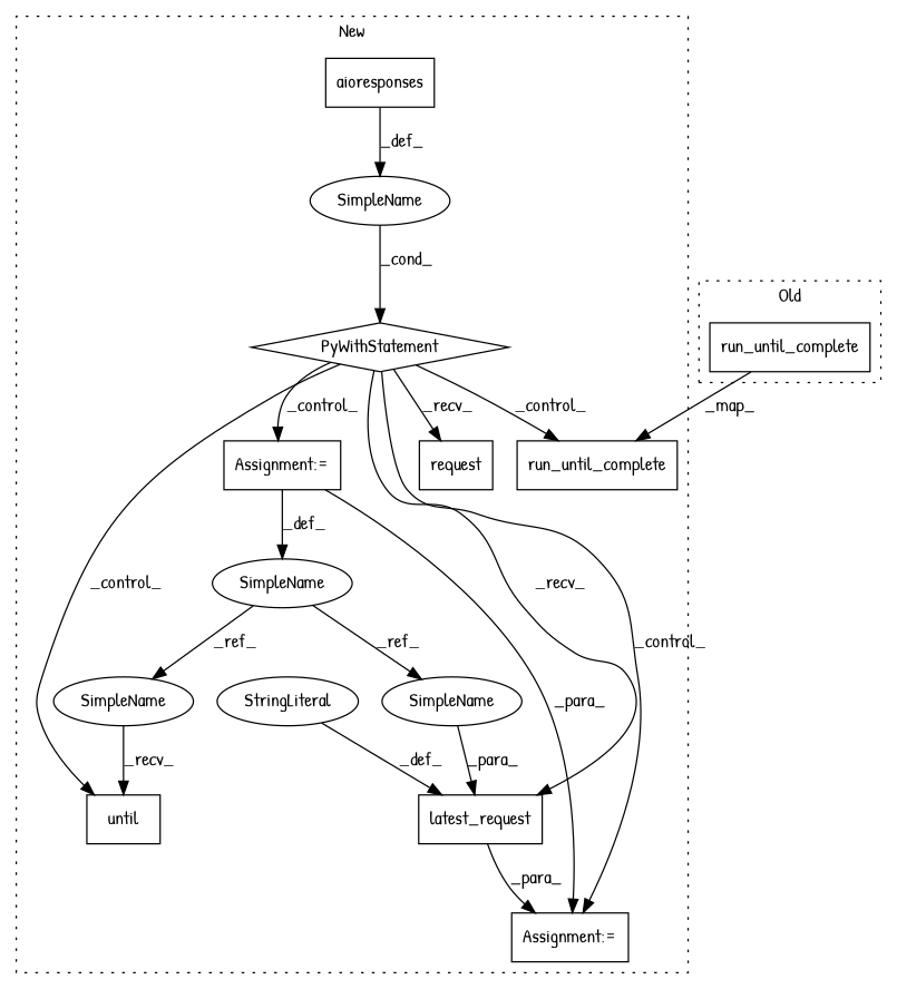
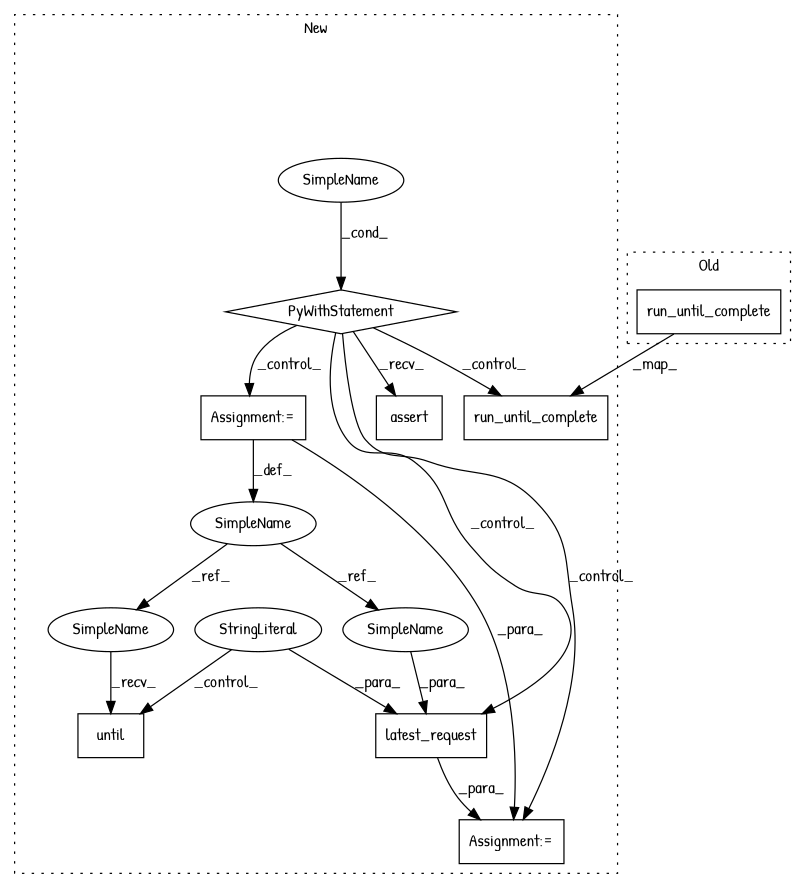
  digraph {
    fontname="Patrick Hand"
    node [a=32 fontname="Patrick Hand" l=6 s=9087 shape=box]
    edge [fontname="Patrick Hand"]
    n1 [l="19,1" label=run_until_complete s="9281,9398"]
    n2 [a=42 label=SimpleName shape=ellipse l="" s=""]
    n3 [a=104 l="10,2" label=PyWithStatement s="9049,9073" shape=diamond]
-   n4 [l=14 label=aioresponses s=9059]
-   n5 [a=6 l=7 label=request s=9477]
+   n5 [a=6 l=7 label=assert s=9477]
    n6 [l="5,1" label=until s="9108,9190"]
    n7 [l="15,1" label=latest_request s="9409,9468"]
    n8 [a=45 label=StringLiteral s=9431 shape=ellipse]
    n9 [a=7 l=1 label="Assignment:=" s=9408]
    n10 [a=42 label=SimpleName shape=ellipse]
    n11 [a=7 label="Assignment:="]
    n12 [a=42 label=SimpleName s=9101 shape=ellipse]
    n13 [a=42 label=SimpleName s=9424 shape=ellipse]
    n14 [l="19,1" label=run_until_complete s="9081,9198"]
    subgraph cluster_1 {
      label=New
      style=dotted
      n1
      n2
      n3
-     n4
      n5
      n6
      n7
      n8
      n9
      n10
      n11
      n12
      n13
    }
    subgraph cluster_2 {
      label=Old
      style=dotted
      n14
    }
    n2 -> n3 [label=_cond_]
    n3 -> n1 [label=_control_]
    n3 -> n5 [label=_recv_]
-   n3 -> n6 [label=_control_]
-   n3 -> n7 [label=_recv_]
+   n8 -> n6 [label=_control_]
+   n3 -> n7 [label=_control_]
    n3 -> n9 [label=_control_]
    n3 -> n11 [label=_control_]
-   n4 -> n2 [label=_def_]
    n7 -> n9 [label=_para_]
-   n8 -> n7 [label=_def_]
+   n8 -> n7 [label=_para_]
    n10 -> n12 [label=_ref_]
    n10 -> n13 [label=_ref_]
    n11 -> n9 [label=_para_]
    n11 -> n10 [label=_def_]
    n12 -> n6 [label=_recv_]
    n13 -> n7 [label=_para_]
    n14 -> n1 [label=_map_]
  }
